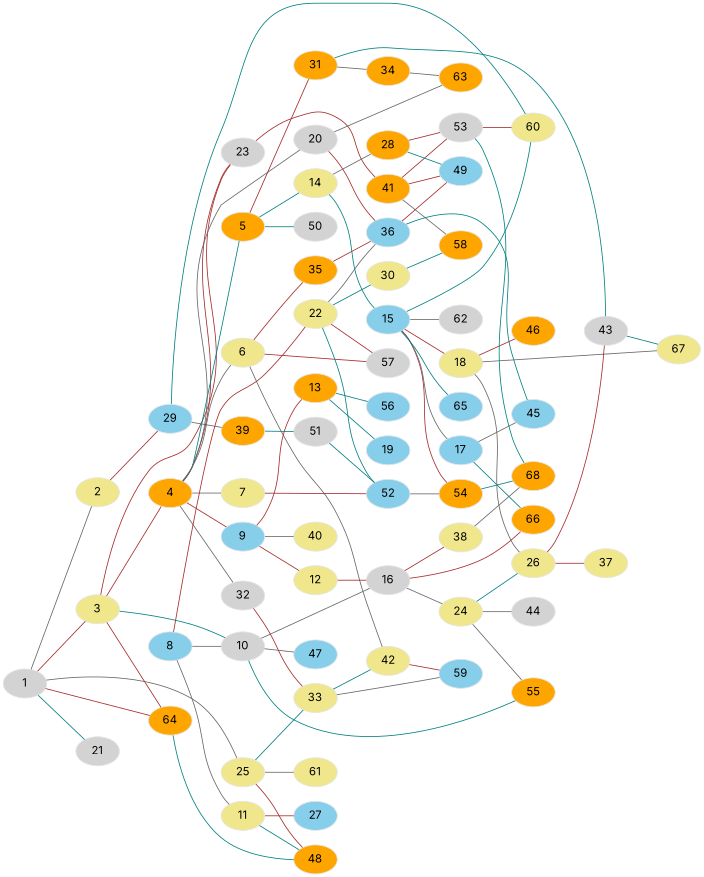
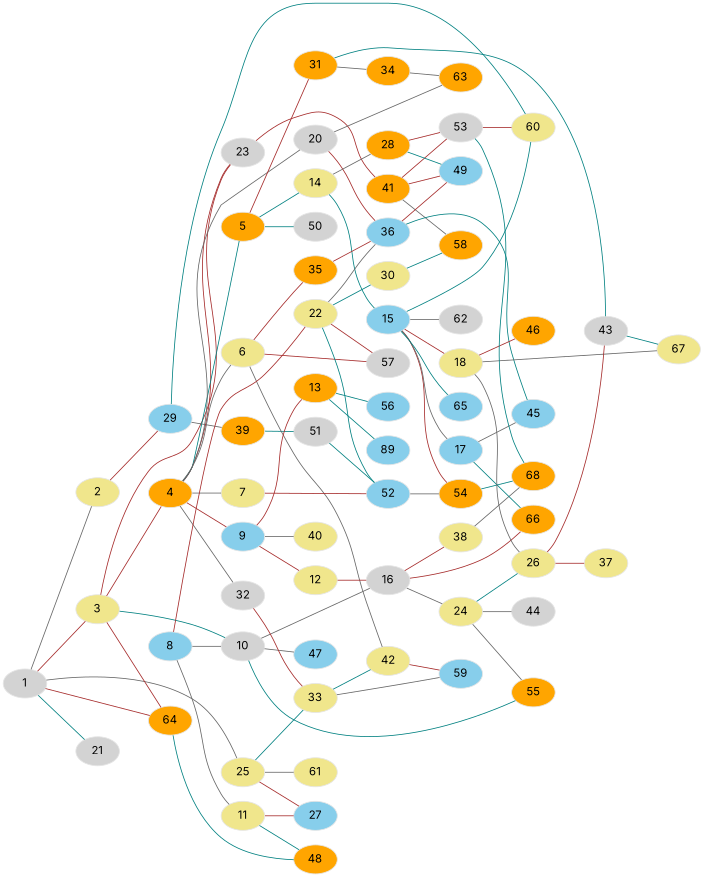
  graph {
    fontname=Inter
    rankdir=LR
    node [color=gray90 fillcolor=khaki fontname=Inter style=filled]
    edge [color=brown fontname=Inter]
    1 [fillcolor=lightgrey]
    2
    3
    21 [fillcolor=lightgrey]
    25
    64 [fillcolor=orange]
    29 [fillcolor=skyblue]
    4 [fillcolor=orange]
    10 [fillcolor=lightgrey]
    23 [fillcolor=lightgrey]
    48 [fillcolor=orange]
    33
    61
    60
    39 [fillcolor=orange]
    5 [fillcolor=orange]
    6
    7
    9 [fillcolor=skyblue]
    20 [fillcolor=lightgrey]
    32 [fillcolor=lightgrey]
    16 [fillcolor=lightgrey]
    47 [fillcolor=skyblue]
    55 [fillcolor=orange]
    41 [fillcolor=orange]
    14
    31 [fillcolor=orange]
    50 [fillcolor=lightgrey]
    35 [fillcolor=orange]
    42
    57 [fillcolor=lightgrey]
    52 [fillcolor=skyblue]
    12
    13 [fillcolor=orange]
    40
    36 [fillcolor=skyblue]
    63 [fillcolor=orange]
    15 [fillcolor=skyblue]
    28 [fillcolor=orange]
    43 [fillcolor=lightgrey]
    34 [fillcolor=orange]
    8 [fillcolor=skyblue]
    11
    22
    59 [fillcolor=skyblue]
    54 [fillcolor=orange]
    27 [fillcolor=skyblue]
    30
-   19 [fillcolor=skyblue]
+   19 [fillcolor=skyblue label=89]
    56 [fillcolor=skyblue]
    24
    38
    66 [fillcolor=orange]
    17 [fillcolor=skyblue]
    18
    62 [fillcolor=lightgrey]
    65 [fillcolor=skyblue]
    49 [fillcolor=skyblue]
    53 [fillcolor=lightgrey]
    45 [fillcolor=skyblue]
    26
    46 [fillcolor=orange]
    67
    68 [fillcolor=orange]
    44 [fillcolor=lightgrey]
    37
    58 [fillcolor=orange]
    51 [fillcolor=lightgrey]
    1 -- 2 [color=gray40]
    1 -- 3
    1 -- 21 [color=teal]
    1 -- 25 [color=gray40]
    1 -- 64
    2 -- 29
    3 -- 64
    3 -- 4
    3 -- 10 [color=teal]
    3 -- 23
-   25 -- 48
+   25 -- 27
    25 -- 33 [color=teal]
    25 -- 61 [color=gray40]
    64 -- 48 [color=teal]
    29 -- 60 [color=teal]
    29 -- 39 [color=gray40]
    4 -- 23
    4 -- 5 [color=teal]
    4 -- 6 [color=gray40]
    4 -- 7 [color=gray40]
    4 -- 9
    4 -- 20 [color=gray40]
    4 -- 32 [color=gray40]
    10 -- 16 [color=gray40]
    10 -- 47 [color=gray40]
    10 -- 55 [color=teal]
    23 -- 41
    33 -- 42 [color=teal]
    33 -- 59 [color=gray40]
    39 -- 51 [color=teal]
    5 -- 14 [color=teal]
    5 -- 31
    5 -- 50 [color=teal]
    6 -- 35
    6 -- 42 [color=gray40]
    6 -- 57
    7 -- 52
    9 -- 12
    9 -- 13
    9 -- 40 [color=gray40]
    20 -- 36
    20 -- 63 [color=gray40]
    32 -- 33
    16 -- 24 [color=gray40]
    16 -- 38
    16 -- 66
    41 -- 49
    41 -- 53
    41 -- 58 [color=gray40]
    14 -- 15 [color=teal]
    14 -- 28 [color=gray40]
    31 -- 43 [color=teal]
    31 -- 34 [color=gray40]
    35 -- 36
    42 -- 59
    52 -- 54 [color=gray40]
    12 -- 16
    13 -- 19 [color=teal]
    13 -- 56 [color=teal]
    36 -- 49
    36 -- 45 [color=teal]
    15 -- 60 [color=teal]
    15 -- 54
    15 -- 17 [color=gray40]
    15 -- 18
    15 -- 62 [color=gray40]
    15 -- 65 [color=teal]
    28 -- 49 [color=teal]
    28 -- 53
    43 -- 67 [color=teal]
    34 -- 63 [color=gray40]
    8 -- 10 [color=gray40]
    8 -- 11 [color=gray40]
    8 -- 22
    11 -- 48 [color=teal]
    11 -- 27
    22 -- 57
    22 -- 52 [color=teal]
    22 -- 36 [color=gray40]
    22 -- 30 [color=teal]
    54 -- 68 [color=teal]
    30 -- 58 [color=teal]
    24 -- 55 [color=gray40]
    24 -- 26 [color=teal]
    24 -- 44 [color=gray40]
    38 -- 68 [color=gray40]
    17 -- 66 [color=teal]
    17 -- 45 [color=gray40]
    18 -- 26 [color=gray40]
    18 -- 46
    18 -- 67 [color=gray40]
    53 -- 60
    53 -- 68 [color=teal]
    26 -- 43
    26 -- 37
    51 -- 52 [color=teal]
  }
